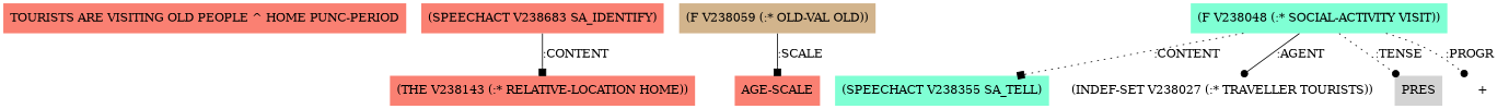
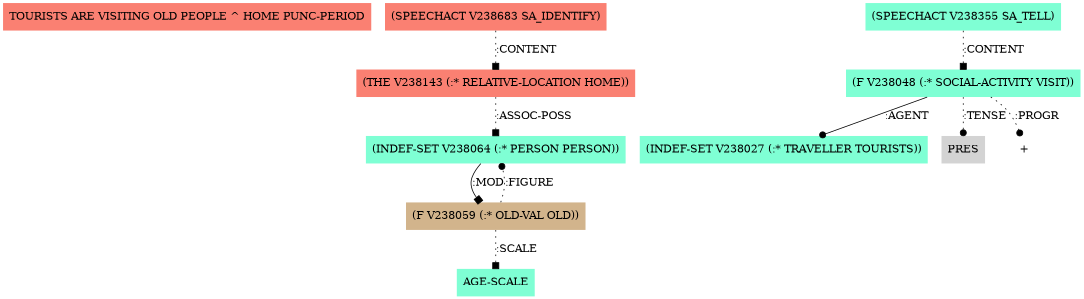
  digraph {
    node [color=deeppink fillcolor=aquamarine shape=none style=filled]
    edge [arrowhead=box style=dotted]
    "TOURISTS ARE VISITING OLD PEOPLE ^ HOME PUNC-PERIOD" [fillcolor=salmon]
    n2 [color=red fillcolor=salmon label="(SPEECHACT V238683 SA_IDENTIFY)"]
    n3 [fillcolor=salmon label="(THE V238143 (:* RELATIVE-LOCATION HOME))"]
+   n4 [color=teal label="(INDEF-SET V238064 (:* PERSON PERSON))"]
    n5 [color=darkgreen fillcolor=tan label="(F V238059 (:* OLD-VAL OLD))"]
-   n6 [color=teal fillcolor=salmon label="AGE-SCALE"]
+   n6 [color=teal label="AGE-SCALE"]
    n7 [label="(SPEECHACT V238355 SA_TELL)"]
    n8 [color=red label="(F V238048 (:* SOCIAL-ACTIVITY VISIT))"]
-   n9 [color=teal fillcolor=white label="(INDEF-SET V238027 (:* TRAVELLER TOURISTS))"]
+   n9 [color=teal label="(INDEF-SET V238027 (:* TRAVELLER TOURISTS))"]
    n10 [color=darkgreen fillcolor=lightgrey label=PRES]
    n11 [color=darkgreen fillcolor=white label="+"]
-   n2 -> n3 [label=":CONTENT" style=solid]
-   n5 -> n6 [label=":SCALE" style=solid]
-   n8 -> n7 [label=":CONTENT"]
+   n2 -> n3 [label=":CONTENT"]
+   n3 -> n4 [label=":ASSOC-POSS"]
+   n4 -> n5 [label=":MOD" style=solid]
+   n5 -> n4 [arrowhead=dot label=":FIGURE"]
+   n5 -> n6 [label=":SCALE"]
+   n7 -> n8 [label=":CONTENT"]
    n8 -> n9 [arrowhead=dot label=":AGENT" style=solid]
    n8 -> n10 [arrowhead=dot label=":TENSE"]
    n8 -> n11 [arrowhead=dot label=":PROGR"]
  }
